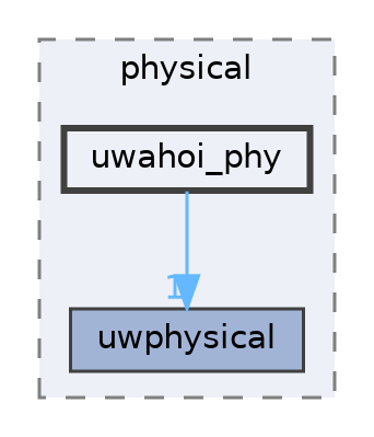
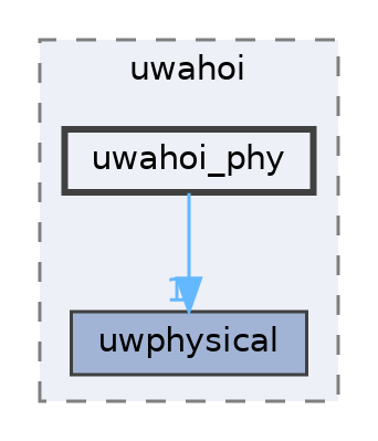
  digraph {
    compound=true
    node [color=grey25 fontname=Helvetica fontsize=10 shape=box]
    n1 [fillcolor="#a2b4d6" height=0.2 label=uwphysical style=filled width=0.4]
    n2 [fillcolor="#edf0f7" height=0.2 label=uwahoi_phy style="filled,bold" width=0.4]
    subgraph cluster_1 {
      bgcolor="#edf0f7"
      fontname=Helvetica
      fontsize=10
-     label=physical
+     label=uwahoi
      pencolor=grey50
      style="filled,dashed"
      n1
      n2
    }
    n2 -> n1 [color=steelblue1 fontcolor=steelblue1 fontname=Helvetica fontsize=10 headlabel=1 labeldistance=1.5 labelfontname=Helvetica labelfontsize=10]
  }
